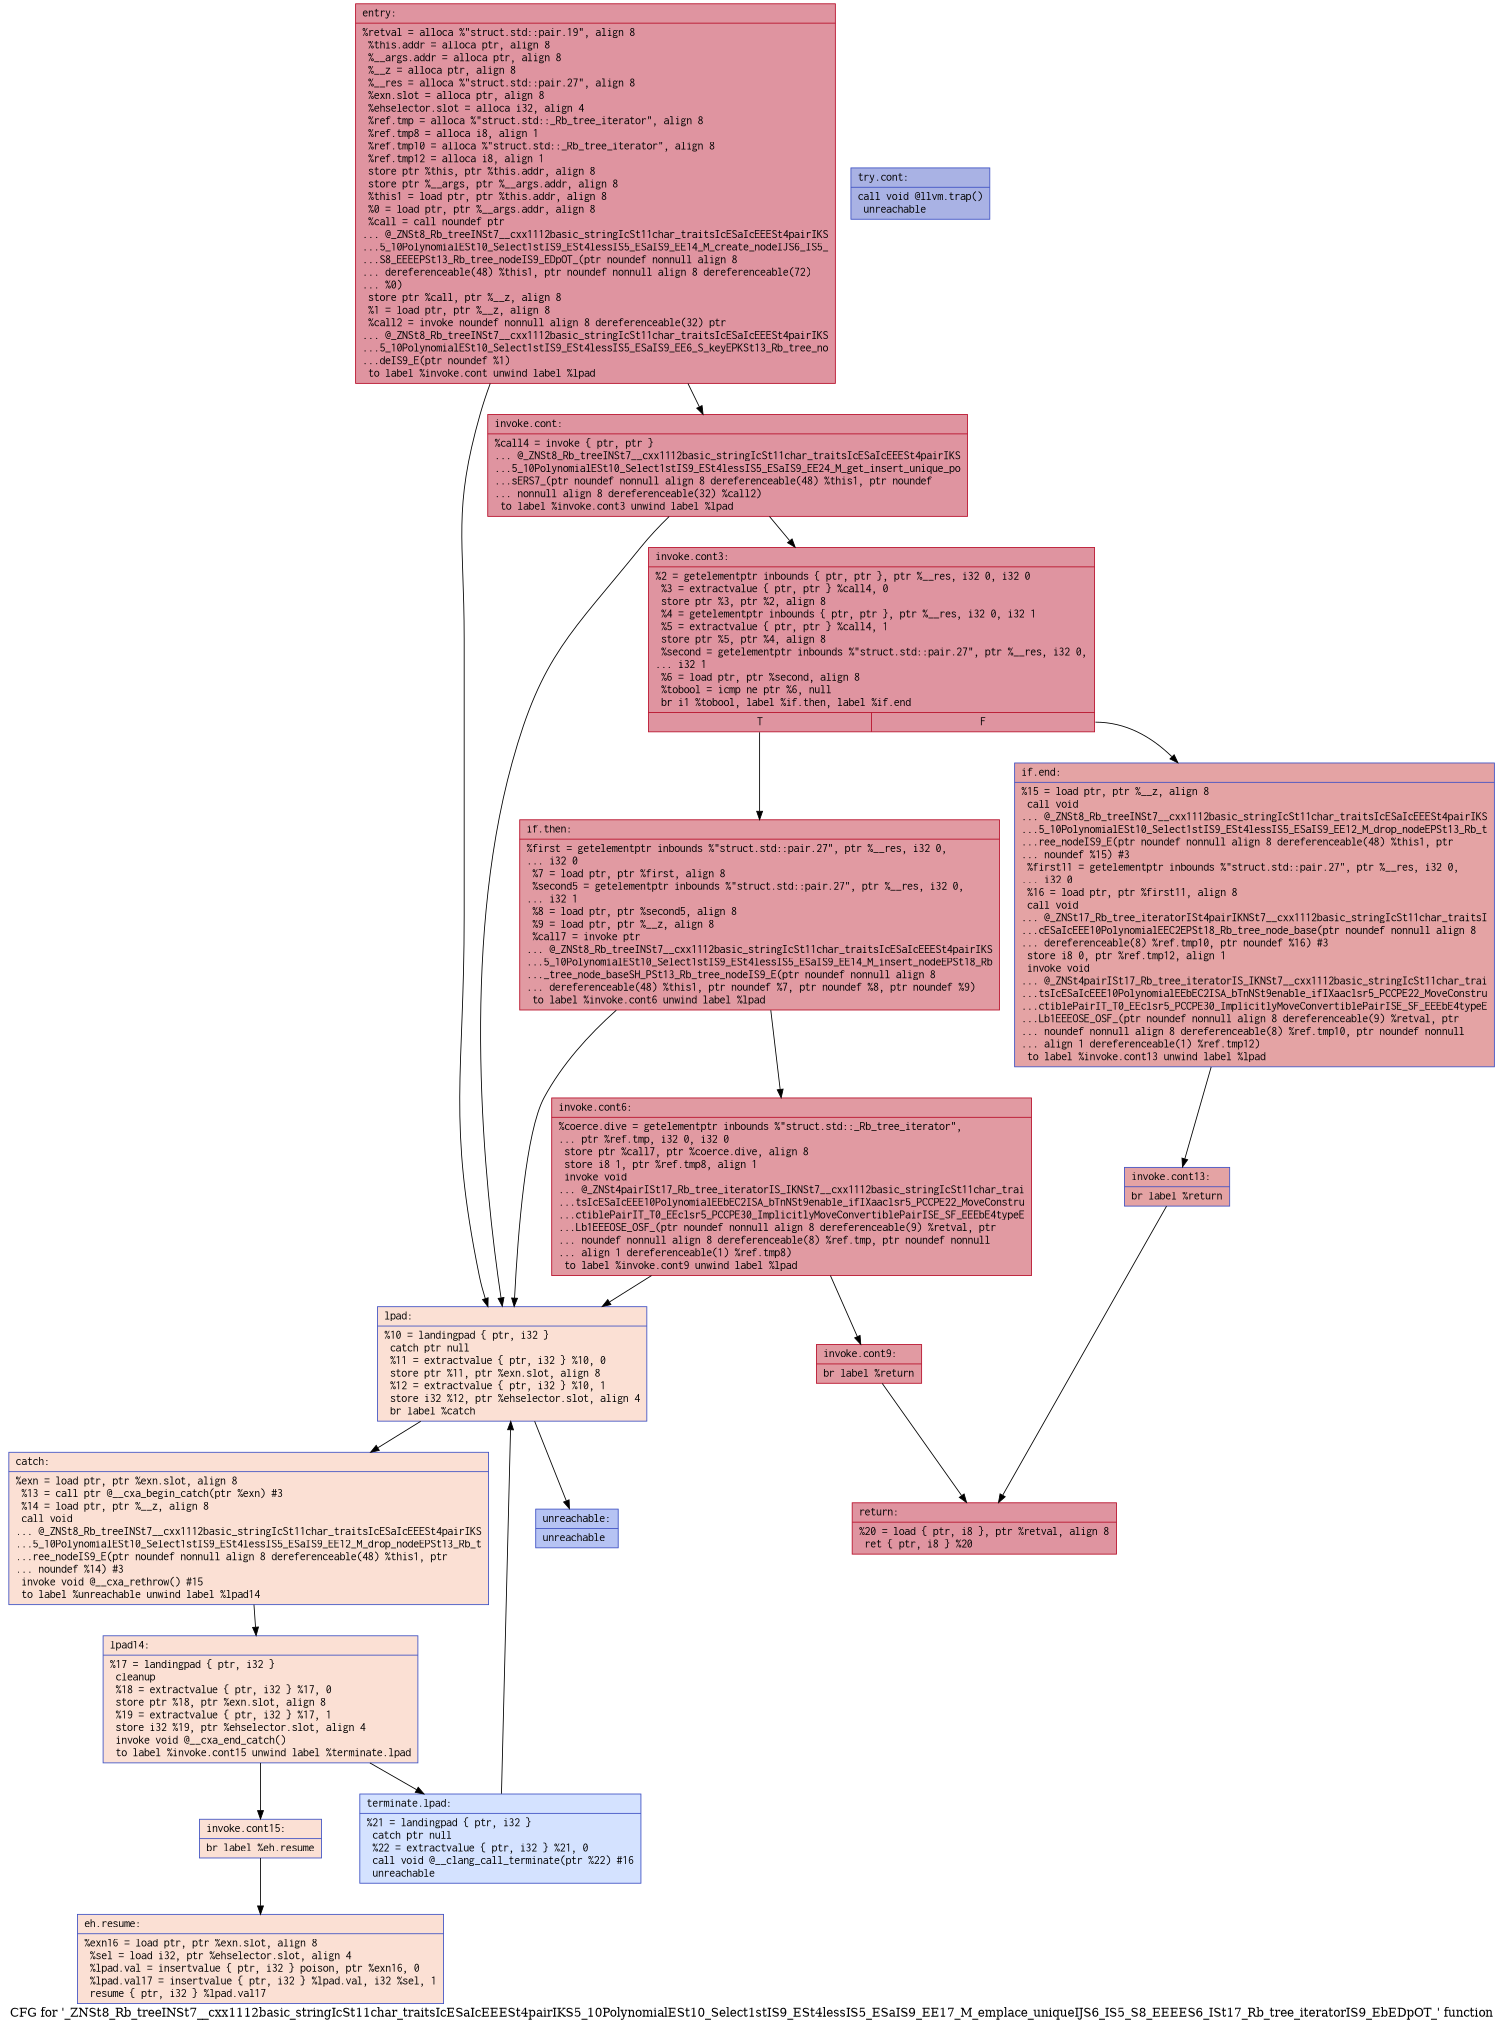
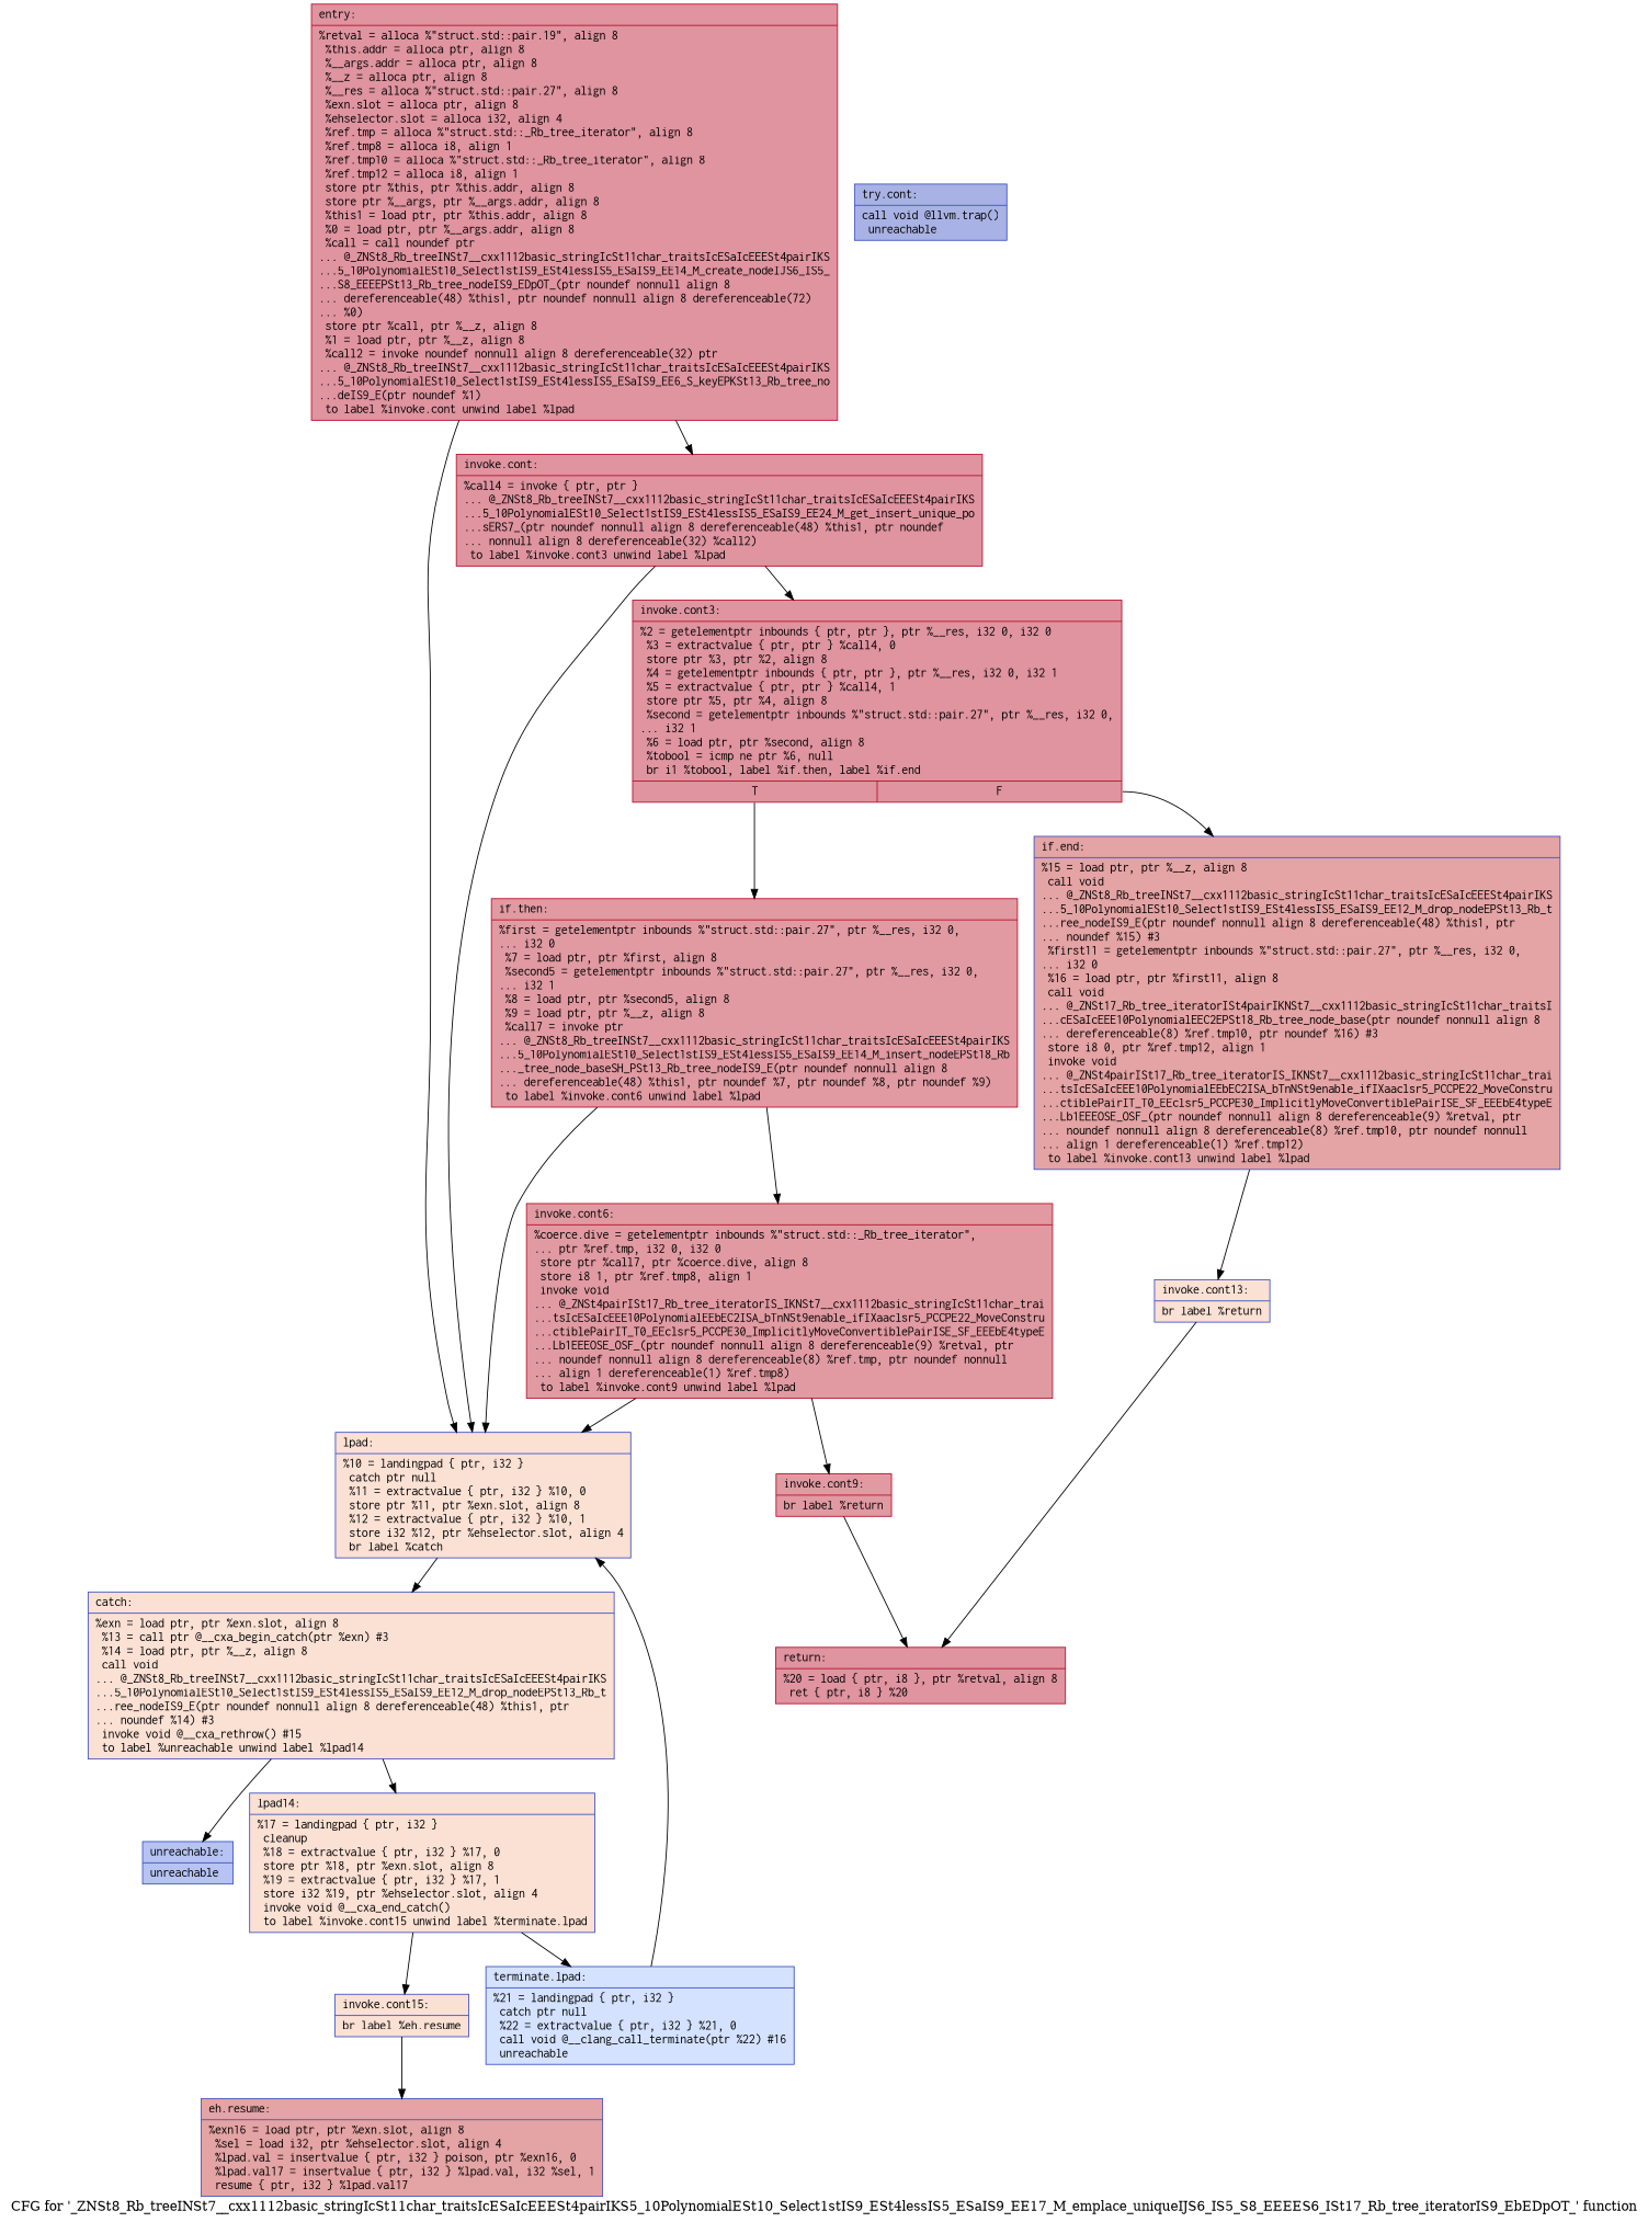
  digraph {
    label="CFG for '_ZNSt8_Rb_treeINSt7__cxx1112basic_stringIcSt11char_traitsIcESaIcEEESt4pairIKS5_10PolynomialESt10_Select1stIS9_ESt4lessIS5_ESaIS9_EE17_M_emplace_uniqueIJS6_IS5_S8_EEEES6_ISt17_Rb_tree_iteratorIS9_EbEDpOT_' function"
    node [color="#3d50c3ff" fillcolor="#f7b99e70" fontname=Courier shape=record style=filled]
    n1 [color="#b70d28ff" fillcolor="#b70d2870" label="{entry:\l|  %retval = alloca %\"struct.std::pair.19\", align 8\l  %this.addr = alloca ptr, align 8\l  %__args.addr = alloca ptr, align 8\l  %__z = alloca ptr, align 8\l  %__res = alloca %\"struct.std::pair.27\", align 8\l  %exn.slot = alloca ptr, align 8\l  %ehselector.slot = alloca i32, align 4\l  %ref.tmp = alloca %\"struct.std::_Rb_tree_iterator\", align 8\l  %ref.tmp8 = alloca i8, align 1\l  %ref.tmp10 = alloca %\"struct.std::_Rb_tree_iterator\", align 8\l  %ref.tmp12 = alloca i8, align 1\l  store ptr %this, ptr %this.addr, align 8\l  store ptr %__args, ptr %__args.addr, align 8\l  %this1 = load ptr, ptr %this.addr, align 8\l  %0 = load ptr, ptr %__args.addr, align 8\l  %call = call noundef ptr\l... @_ZNSt8_Rb_treeINSt7__cxx1112basic_stringIcSt11char_traitsIcESaIcEEESt4pairIKS\l...5_10PolynomialESt10_Select1stIS9_ESt4lessIS5_ESaIS9_EE14_M_create_nodeIJS6_IS5_\l...S8_EEEEPSt13_Rb_tree_nodeIS9_EDpOT_(ptr noundef nonnull align 8\l... dereferenceable(48) %this1, ptr noundef nonnull align 8 dereferenceable(72)\l... %0)\l  store ptr %call, ptr %__z, align 8\l  %1 = load ptr, ptr %__z, align 8\l  %call2 = invoke noundef nonnull align 8 dereferenceable(32) ptr\l... @_ZNSt8_Rb_treeINSt7__cxx1112basic_stringIcSt11char_traitsIcESaIcEEESt4pairIKS\l...5_10PolynomialESt10_Select1stIS9_ESt4lessIS5_ESaIS9_EE6_S_keyEPKSt13_Rb_tree_no\l...deIS9_E(ptr noundef %1)\l          to label %invoke.cont unwind label %lpad\l}"]
    n2 [color="#b70d28ff" fillcolor="#b70d2870" label="{invoke.cont:\l|  %call4 = invoke \{ ptr, ptr \}\l... @_ZNSt8_Rb_treeINSt7__cxx1112basic_stringIcSt11char_traitsIcESaIcEEESt4pairIKS\l...5_10PolynomialESt10_Select1stIS9_ESt4lessIS5_ESaIS9_EE24_M_get_insert_unique_po\l...sERS7_(ptr noundef nonnull align 8 dereferenceable(48) %this1, ptr noundef\l... nonnull align 8 dereferenceable(32) %call2)\l          to label %invoke.cont3 unwind label %lpad\l}"]
    n3 [label="{lpad:\l|  %10 = landingpad \{ ptr, i32 \}\l          catch ptr null\l  %11 = extractvalue \{ ptr, i32 \} %10, 0\l  store ptr %11, ptr %exn.slot, align 8\l  %12 = extractvalue \{ ptr, i32 \} %10, 1\l  store i32 %12, ptr %ehselector.slot, align 4\l  br label %catch\l}"]
    n4 [color="#b70d28ff" fillcolor="#b70d2870" label="{invoke.cont3:\l|  %2 = getelementptr inbounds \{ ptr, ptr \}, ptr %__res, i32 0, i32 0\l  %3 = extractvalue \{ ptr, ptr \} %call4, 0\l  store ptr %3, ptr %2, align 8\l  %4 = getelementptr inbounds \{ ptr, ptr \}, ptr %__res, i32 0, i32 1\l  %5 = extractvalue \{ ptr, ptr \} %call4, 1\l  store ptr %5, ptr %4, align 8\l  %second = getelementptr inbounds %\"struct.std::pair.27\", ptr %__res, i32 0,\l... i32 1\l  %6 = load ptr, ptr %second, align 8\l  %tobool = icmp ne ptr %6, null\l  br i1 %tobool, label %if.then, label %if.end\l|{<s0>T|<s1>F}}"]
    n5 [label="{catch:\l|  %exn = load ptr, ptr %exn.slot, align 8\l  %13 = call ptr @__cxa_begin_catch(ptr %exn) #3\l  %14 = load ptr, ptr %__z, align 8\l  call void\l... @_ZNSt8_Rb_treeINSt7__cxx1112basic_stringIcSt11char_traitsIcESaIcEEESt4pairIKS\l...5_10PolynomialESt10_Select1stIS9_ESt4lessIS5_ESaIS9_EE12_M_drop_nodeEPSt13_Rb_t\l...ree_nodeIS9_E(ptr noundef nonnull align 8 dereferenceable(48) %this1, ptr\l... noundef %14) #3\l  invoke void @__cxa_rethrow() #15\l          to label %unreachable unwind label %lpad14\l}"]
    n6 [color="#b70d28ff" fillcolor="#bb1b2c70" label="{if.then:\l|  %first = getelementptr inbounds %\"struct.std::pair.27\", ptr %__res, i32 0,\l... i32 0\l  %7 = load ptr, ptr %first, align 8\l  %second5 = getelementptr inbounds %\"struct.std::pair.27\", ptr %__res, i32 0,\l... i32 1\l  %8 = load ptr, ptr %second5, align 8\l  %9 = load ptr, ptr %__z, align 8\l  %call7 = invoke ptr\l... @_ZNSt8_Rb_treeINSt7__cxx1112basic_stringIcSt11char_traitsIcESaIcEEESt4pairIKS\l...5_10PolynomialESt10_Select1stIS9_ESt4lessIS5_ESaIS9_EE14_M_insert_nodeEPSt18_Rb\l..._tree_node_baseSH_PSt13_Rb_tree_nodeIS9_E(ptr noundef nonnull align 8\l... dereferenceable(48) %this1, ptr noundef %7, ptr noundef %8, ptr noundef %9)\l          to label %invoke.cont6 unwind label %lpad\l}"]
    n7 [fillcolor="#c32e3170" label="{if.end:\l|  %15 = load ptr, ptr %__z, align 8\l  call void\l... @_ZNSt8_Rb_treeINSt7__cxx1112basic_stringIcSt11char_traitsIcESaIcEEESt4pairIKS\l...5_10PolynomialESt10_Select1stIS9_ESt4lessIS5_ESaIS9_EE12_M_drop_nodeEPSt13_Rb_t\l...ree_nodeIS9_E(ptr noundef nonnull align 8 dereferenceable(48) %this1, ptr\l... noundef %15) #3\l  %first11 = getelementptr inbounds %\"struct.std::pair.27\", ptr %__res, i32 0,\l... i32 0\l  %16 = load ptr, ptr %first11, align 8\l  call void\l... @_ZNSt17_Rb_tree_iteratorISt4pairIKNSt7__cxx1112basic_stringIcSt11char_traitsI\l...cESaIcEEE10PolynomialEEC2EPSt18_Rb_tree_node_base(ptr noundef nonnull align 8\l... dereferenceable(8) %ref.tmp10, ptr noundef %16) #3\l  store i8 0, ptr %ref.tmp12, align 1\l  invoke void\l... @_ZNSt4pairISt17_Rb_tree_iteratorIS_IKNSt7__cxx1112basic_stringIcSt11char_trai\l...tsIcESaIcEEE10PolynomialEEbEC2ISA_bTnNSt9enable_ifIXaaclsr5_PCCPE22_MoveConstru\l...ctiblePairIT_T0_EEclsr5_PCCPE30_ImplicitlyMoveConvertiblePairISE_SF_EEEbE4typeE\l...Lb1EEEOSE_OSF_(ptr noundef nonnull align 8 dereferenceable(9) %retval, ptr\l... noundef nonnull align 8 dereferenceable(8) %ref.tmp10, ptr noundef nonnull\l... align 1 dereferenceable(1) %ref.tmp12)\l          to label %invoke.cont13 unwind label %lpad\l}"]
    n8 [fillcolor="#5977e370" label="{unreachable:\l|  unreachable\l}"]
    n9 [label="{lpad14:\l|  %17 = landingpad \{ ptr, i32 \}\l          cleanup\l  %18 = extractvalue \{ ptr, i32 \} %17, 0\l  store ptr %18, ptr %exn.slot, align 8\l  %19 = extractvalue \{ ptr, i32 \} %17, 1\l  store i32 %19, ptr %ehselector.slot, align 4\l  invoke void @__cxa_end_catch()\l          to label %invoke.cont15 unwind label %terminate.lpad\l}"]
    n10 [color="#b70d28ff" fillcolor="#bb1b2c70" label="{invoke.cont6:\l|  %coerce.dive = getelementptr inbounds %\"struct.std::_Rb_tree_iterator\",\l... ptr %ref.tmp, i32 0, i32 0\l  store ptr %call7, ptr %coerce.dive, align 8\l  store i8 1, ptr %ref.tmp8, align 1\l  invoke void\l... @_ZNSt4pairISt17_Rb_tree_iteratorIS_IKNSt7__cxx1112basic_stringIcSt11char_trai\l...tsIcESaIcEEE10PolynomialEEbEC2ISA_bTnNSt9enable_ifIXaaclsr5_PCCPE22_MoveConstru\l...ctiblePairIT_T0_EEclsr5_PCCPE30_ImplicitlyMoveConvertiblePairISE_SF_EEEbE4typeE\l...Lb1EEEOSE_OSF_(ptr noundef nonnull align 8 dereferenceable(9) %retval, ptr\l... noundef nonnull align 8 dereferenceable(8) %ref.tmp, ptr noundef nonnull\l... align 1 dereferenceable(1) %ref.tmp8)\l          to label %invoke.cont9 unwind label %lpad\l}"]
-   n11 [fillcolor="#c32e3170" label="{invoke.cont13:\l|  br label %return\l}"]
+   n11 [label="{invoke.cont13:\l|  br label %return\l}"]
    n12 [color="#b70d28ff" fillcolor="#bb1b2c70" label="{invoke.cont9:\l|  br label %return\l}"]
    n13 [color="#b70d28ff" fillcolor="#b70d2870" label="{return:\l|  %20 = load \{ ptr, i8 \}, ptr %retval, align 8\l  ret \{ ptr, i8 \} %20\l}"]
    n14 [label="{invoke.cont15:\l|  br label %eh.resume\l}"]
    n15 [fillcolor="#9ebeff70" label="{terminate.lpad:\l|  %21 = landingpad \{ ptr, i32 \}\l          catch ptr null\l  %22 = extractvalue \{ ptr, i32 \} %21, 0\l  call void @__clang_call_terminate(ptr %22) #16\l  unreachable\l}"]
-   n16 [label="{eh.resume:\l|  %exn16 = load ptr, ptr %exn.slot, align 8\l  %sel = load i32, ptr %ehselector.slot, align 4\l  %lpad.val = insertvalue \{ ptr, i32 \} poison, ptr %exn16, 0\l  %lpad.val17 = insertvalue \{ ptr, i32 \} %lpad.val, i32 %sel, 1\l  resume \{ ptr, i32 \} %lpad.val17\l}"]
+   n16 [fillcolor="#c32e3170" label="{eh.resume:\l|  %exn16 = load ptr, ptr %exn.slot, align 8\l  %sel = load i32, ptr %ehselector.slot, align 4\l  %lpad.val = insertvalue \{ ptr, i32 \} poison, ptr %exn16, 0\l  %lpad.val17 = insertvalue \{ ptr, i32 \} %lpad.val, i32 %sel, 1\l  resume \{ ptr, i32 \} %lpad.val17\l}"]
    n17 [fillcolor="#3d50c370" label="{try.cont:\l|  call void @llvm.trap()\l  unreachable\l}"]
    n1 -> n2
    n1 -> n3
    n2 -> n3
    n2 -> n4
    n3 -> n5
    n4 -> n6 [tailport=s0]
    n4 -> n7 [tailport=s1]
-   n3 -> n8
+   n5 -> n8
    n5 -> n9
    n6 -> n3
    n6 -> n10
    n7 -> n11
    n9 -> n14
    n9 -> n15
    n10 -> n3
    n10 -> n12
    n11 -> n13
    n12 -> n13
    n14 -> n16
    n15 -> n3
  }
